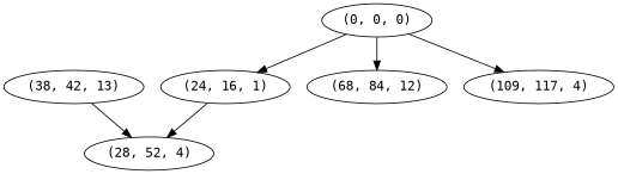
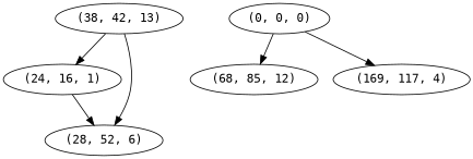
  digraph {
    fontname="DejaVu Sans Mono"
    node [fontname="DejaVu Sans Mono"]
    edge [fontname="DejaVu Sans Mono"]
    n1 [label="(24, 16, 1)"]
    "(0, 0, 0)"
-   "(68, 85, 12)" [label="(68, 84, 12)"]
-   "(109, 117, 4)"
-   "(28, 52, 4)"
+   "(68, 85, 12)"
+   "(109, 117, 4)" [label="(169, 117, 4)"]
+   "(28, 52, 4)" [label="(28, 52, 6)"]
    "(38, 42, 13)"
    n1 -> "(28, 52, 4)"
-   "(0, 0, 0)" -> n1
+   "(38, 42, 13)" -> n1
    "(0, 0, 0)" -> "(68, 85, 12)"
    "(0, 0, 0)" -> "(109, 117, 4)"
    "(38, 42, 13)" -> "(28, 52, 4)"
  }
